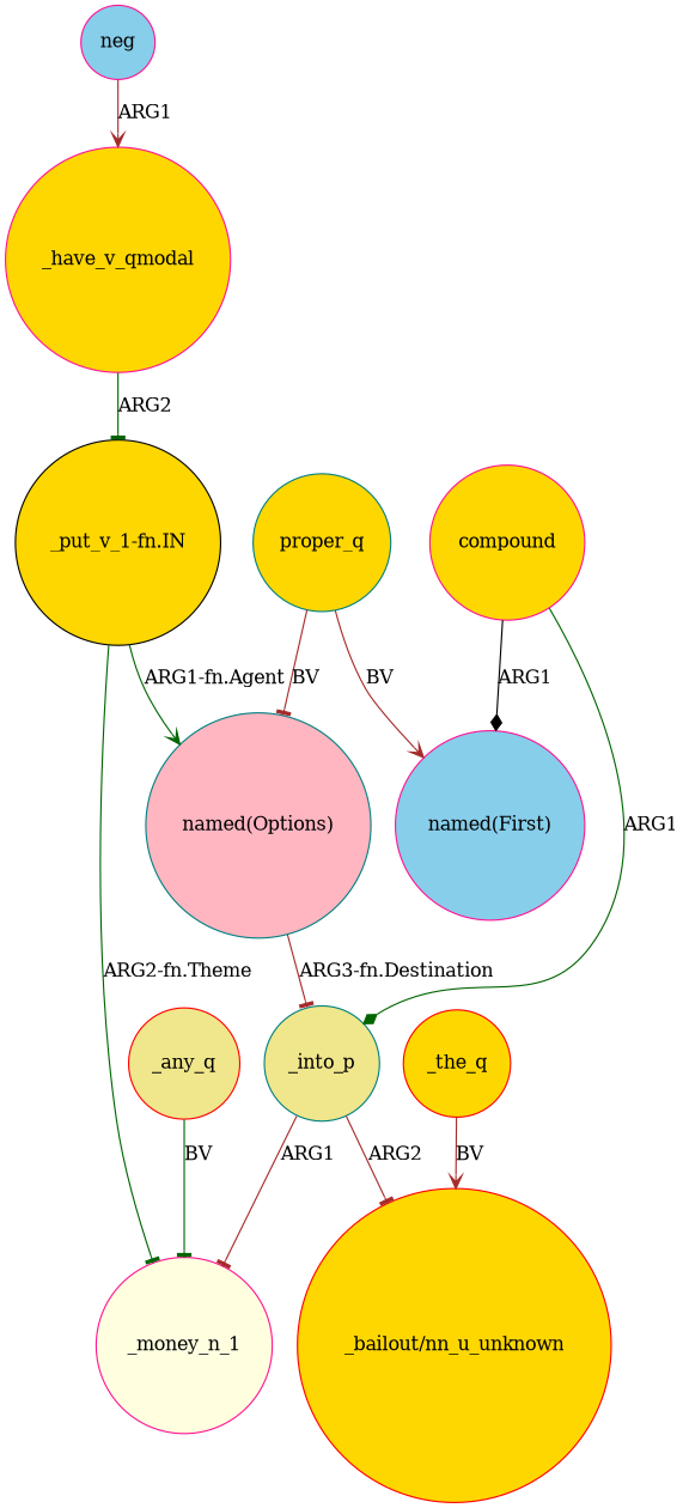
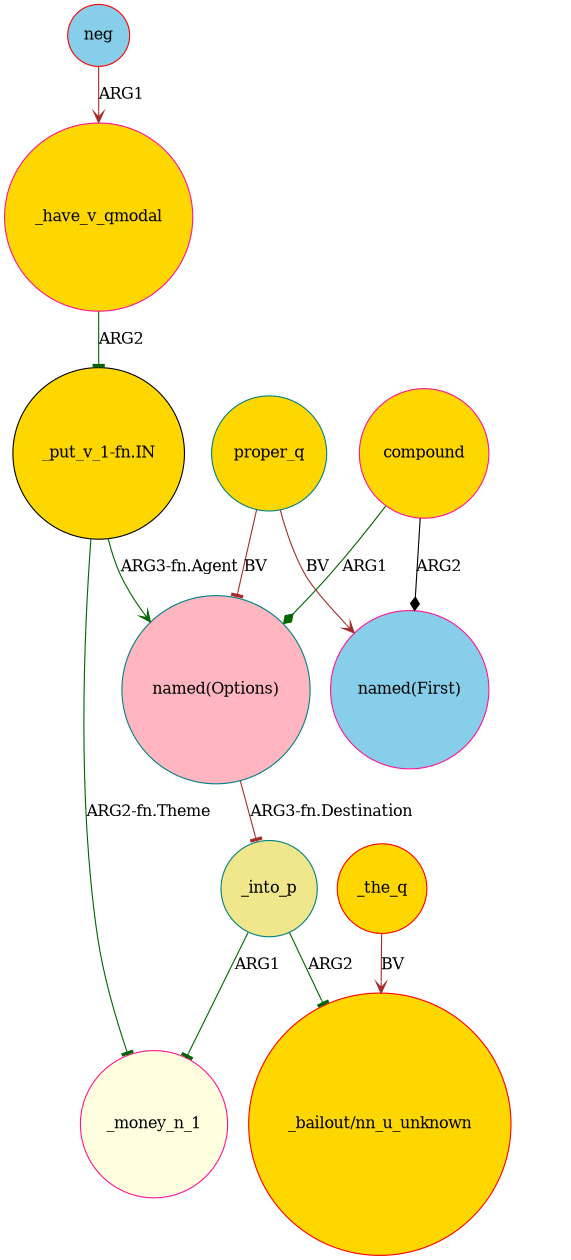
  digraph {
    node [color=deeppink fillcolor=gold shape=circle style=filled]
    edge [arrowhead=tee color=darkgreen]
    "_put_v_1-fn.IN" [color=black]
    "named(Options)" [color=teal fillcolor=lightpink]
    _money_n_1 [fillcolor=lightyellow]
    _into_p [color=teal fillcolor=khaki]
    "_bailout/nn_u_unknown" [color=red]
    proper_q [color=teal]
    "named(First)" [fillcolor=skyblue]
    compound
    _have_v_qmodal
-   _any_q [color=red fillcolor=khaki]
    _the_q [color=red]
-   neg [fillcolor=skyblue]
-   "_put_v_1-fn.IN" -> "named(Options)" [arrowhead=vee label="ARG1-fn.Agent"]
+   neg [color=red fillcolor=skyblue]
+   "_put_v_1-fn.IN" -> "named(Options)" [arrowhead=vee label="ARG3-fn.Agent"]
    "_put_v_1-fn.IN" -> _money_n_1 [label="ARG2-fn.Theme"]
    "named(Options)" -> _into_p [color=brown label="ARG3-fn.Destination"]
-   _into_p -> _money_n_1 [color=brown label=ARG1]
-   _into_p -> "_bailout/nn_u_unknown" [color=brown label=ARG2]
+   _into_p -> _money_n_1 [label=ARG1]
+   _into_p -> "_bailout/nn_u_unknown" [label=ARG2]
    proper_q -> "named(Options)" [color=brown label=BV]
    proper_q -> "named(First)" [arrowhead=vee color=brown label=BV]
-   compound -> _into_p [arrowhead=diamond label=ARG1]
-   compound -> "named(First)" [arrowhead=diamond color=black label=ARG1]
+   compound -> "named(Options)" [arrowhead=diamond label=ARG1]
+   compound -> "named(First)" [arrowhead=diamond color=black label=ARG2]
    _have_v_qmodal -> "_put_v_1-fn.IN" [label=ARG2]
-   _any_q -> _money_n_1 [label=BV]
    _the_q -> "_bailout/nn_u_unknown" [arrowhead=vee color=brown label=BV]
    neg -> _have_v_qmodal [arrowhead=vee color=brown label=ARG1]
  }
